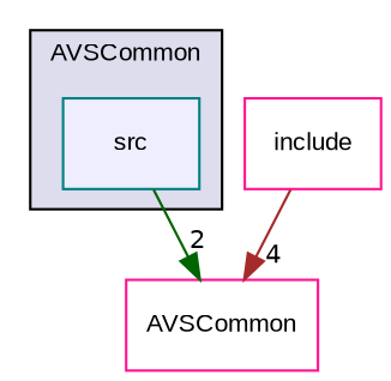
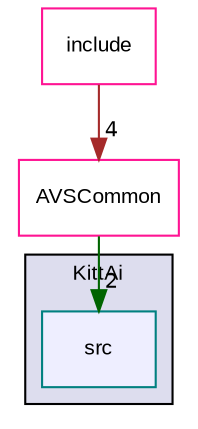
  digraph {
    compound=true
    fontname="Liberation Sans"
    node [color=deeppink fillcolor=white fontname="Liberation Sans" fontsize=10 shape=box style=filled]
    edge [fontname="Liberation Sans" labeldistance=1.5 labelfontname=Helvetica labelfontsize=10]
    n1 [color=teal fillcolor="#eeeeff" label=src pencolor=black]
    n2 [label=AVSCommon]
    n3 [label=include]
    subgraph cluster_1 {
      bgcolor="#ddddee"
      fontsize=10
-     label=AVSCommon
+     label=KittAi
      pencolor=black
      n1
    }
-   n1 -> n2 [color=darkgreen headlabel=2]
+   n2 -> n1 [color=darkgreen headlabel=2]
    n3 -> n2 [color=brown headlabel=4]
  }
